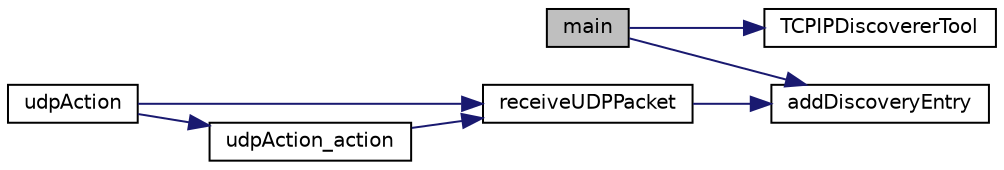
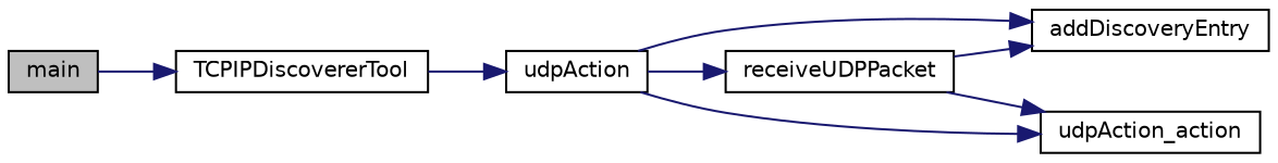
  digraph {
    rankdir=LR
    node [color=black fillcolor=white fontname=Helvetica fontsize=10 shape=record style=filled]
    edge [color=midnightblue fontname=Helvetica fontsize=10 labelfontname=Helvetica labelfontsize=10 style=solid]
    n1 [fillcolor=grey75 fontcolor=black height=0.2 label=main width=0.4]
    n2 [height=0.2 label=TCPIPDiscovererTool width=0.4]
    n3 [height=0.2 label=udpAction width=0.4]
    n4 [height=0.2 label=receiveUDPPacket width=0.4]
    n5 [height=0.2 label=addDiscoveryEntry width=0.4]
    n6 [height=0.2 label=udpAction_action width=0.4]
    n1 -> n2
+   n2 -> n3
    n3 -> n4
-   n1 -> n5
+   n3 -> n5
    n3 -> n6
    n4 -> n5
-   n6 -> n4
+   n4 -> n6
  }
